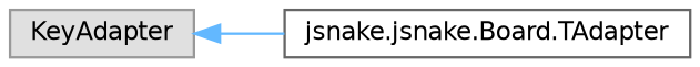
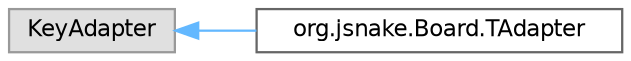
  digraph {
    rankdir=LR
    node [fontname=Helvetica fontsize=10 shape=box style=filled]
    n1 [color=grey60 fillcolor="#E0E0E0" height=0.2 label=KeyAdapter width=0.4]
-   n2 [color=grey40 fillcolor=white height=0.2 label="jsnake.jsnake.Board.TAdapter" width=0.4]
+   n2 [color=grey40 fillcolor=white height=0.2 label="org.jsnake.Board.TAdapter" width=0.4]
    n1 -> n2 [color=steelblue1 dir=back fontname=Helvetica fontsize=10 labelfontname=Helvetica labelfontsize=10 style=solid]
  }
